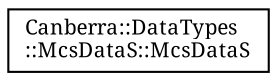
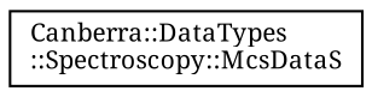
  digraph {
    rankdir=LR
    fontname="Noto Serif"
-   n1 [color=black fillcolor=white fontname="Noto Serif" fontsize=10 height=0.2 label="Canberra::DataTypes\l::McsDataS::McsDataS" shape=record style=filled width=0.4]
+   n1 [color=black fillcolor=white fontname="Noto Serif" fontsize=10 height=0.2 label="Canberra::DataTypes\l::Spectroscopy::McsDataS" shape=record style=filled width=0.4]
  }
